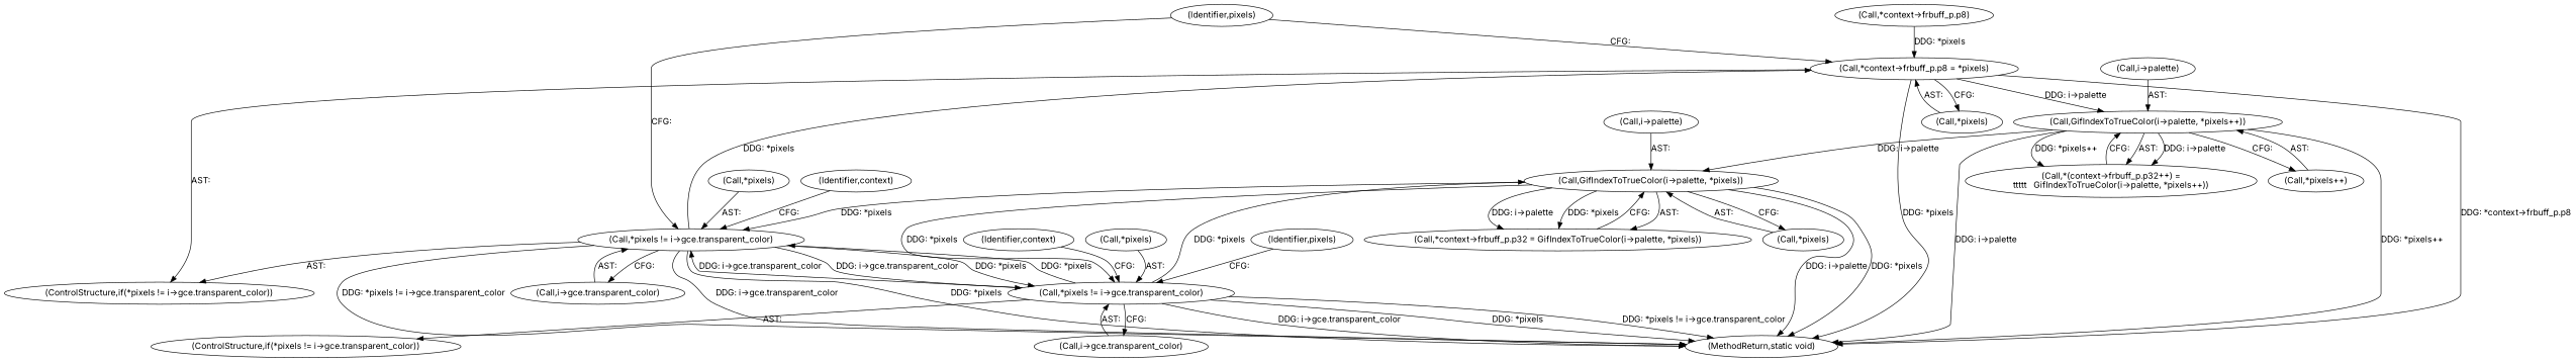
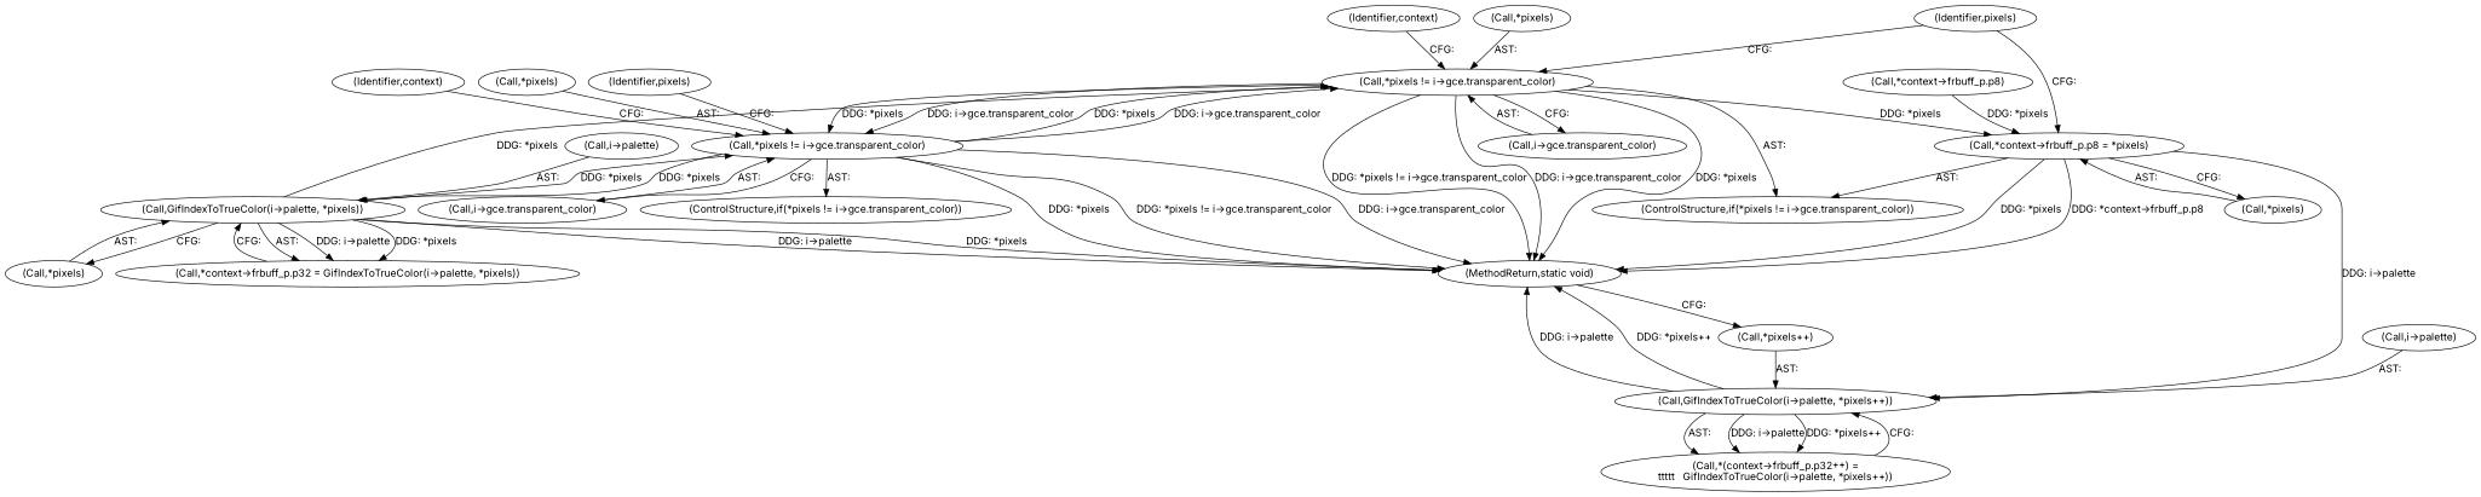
  digraph {
    fontname=Inter
    node [fontname=Inter]
    edge [fontname=Inter]
    n1 [label="(Call,*context->frbuff_p.p8 = *pixels)"]
    n2 [label="(Call,*pixels)"]
    n3 [label="(ControlStructure,if(*pixels != i->gce.transparent_color))"]
    n4 [label="(MethodReturn,static void)"]
    n5 [label="(Call,GifIndexToTrueColor(i->palette, *pixels++))"]
    n6 [label="(Call,*pixels != i->gce.transparent_color)"]
    n7 [label="(Call,*pixels != i->gce.transparent_color)"]
    n8 [label="(Call,i->gce.transparent_color)"]
    n9 [label="(Call,GifIndexToTrueColor(i->palette, *pixels))"]
    n10 [label="(Call,i->gce.transparent_color)"]
    n11 [label="(ControlStructure,if(*pixels != i->gce.transparent_color))"]
    n12 [label="(Call,*context->frbuff_p.p32 = GifIndexToTrueColor(i->palette, *pixels))"]
    n13 [label="(Call,*pixels)"]
    n14 [label="(Call,*pixels++)"]
    n15 [label="(Call,*(context->frbuff_p.p32++) =\n\t\t\t\t\t   GifIndexToTrueColor(i->palette, *pixels++))"]
    n16 [label="(Call,i->palette)"]
    n17 [label="(Identifier,context)"]
    n18 [label="(Call,*pixels)"]
    n19 [label="(Call,i->palette)"]
    n20 [label="(Call,*context->frbuff_p.p8)"]
    n21 [label="(Call,*pixels)"]
    n22 [label="(Identifier,context)"]
    n23 [label="(Identifier,pixels)"]
    n24 [label="(Identifier,pixels)"]
    n1 -> n2 [label="CFG: "]
    n1 -> n3 [label="AST: "]
    n1 -> n4 [label="DDG: *pixels"]
    n1 -> n4 [label="DDG: *context->frbuff_p.p8"]
    n1 -> n5 [label="DDG: i->palette"]
    n2 -> n1 [label="AST: "]
    n5 -> n4 [label="DDG: i->palette"]
    n5 -> n4 [label="DDG: *pixels++"]
-   n5 -> n9 [label="DDG: i->palette"]
-   n5 -> n14 [label="CFG: "]
+   n4 -> n14 [label="CFG: "]
    n5 -> n15 [label="AST: "]
    n5 -> n15 [label="DDG: i->palette"]
    n5 -> n15 [label="DDG: *pixels++"]
    n6 -> n1 [label="DDG: *pixels"]
    n6 -> n3 [label="AST: "]
    n6 -> n4 [label="DDG: *pixels != i->gce.transparent_color"]
    n6 -> n4 [label="DDG: i->gce.transparent_color"]
    n6 -> n4 [label="DDG: *pixels"]
    n6 -> n7 [label="DDG: *pixels"]
    n6 -> n7 [label="DDG: i->gce.transparent_color"]
    n6 -> n8 [label="CFG: "]
    n7 -> n4 [label="DDG: *pixels"]
    n7 -> n4 [label="DDG: *pixels != i->gce.transparent_color"]
    n7 -> n4 [label="DDG: i->gce.transparent_color"]
    n7 -> n6 [label="DDG: *pixels"]
    n7 -> n6 [label="DDG: i->gce.transparent_color"]
    n7 -> n9 [label="DDG: *pixels"]
    n7 -> n10 [label="CFG: "]
    n7 -> n11 [label="AST: "]
    n8 -> n6 [label="AST: "]
    n9 -> n4 [label="DDG: i->palette"]
    n9 -> n4 [label="DDG: *pixels"]
    n9 -> n6 [label="DDG: *pixels"]
    n9 -> n7 [label="DDG: *pixels"]
    n9 -> n12 [label="AST: "]
    n9 -> n12 [label="DDG: i->palette"]
    n9 -> n12 [label="DDG: *pixels"]
    n9 -> n13 [label="CFG: "]
    n10 -> n7 [label="AST: "]
    n12 -> n9 [label="CFG: "]
    n13 -> n9 [label="AST: "]
    n14 -> n5 [label="AST: "]
    n15 -> n5 [label="CFG: "]
    n16 -> n9 [label="AST: "]
    n17 -> n7 [label="CFG: "]
    n18 -> n6 [label="AST: "]
    n19 -> n5 [label="AST: "]
    n20 -> n1 [label="DDG: *pixels"]
    n21 -> n7 [label="AST: "]
    n22 -> n6 [label="CFG: "]
    n23 -> n1 [label="CFG: "]
    n23 -> n6 [label="CFG: "]
    n24 -> n7 [label="CFG: "]
  }
